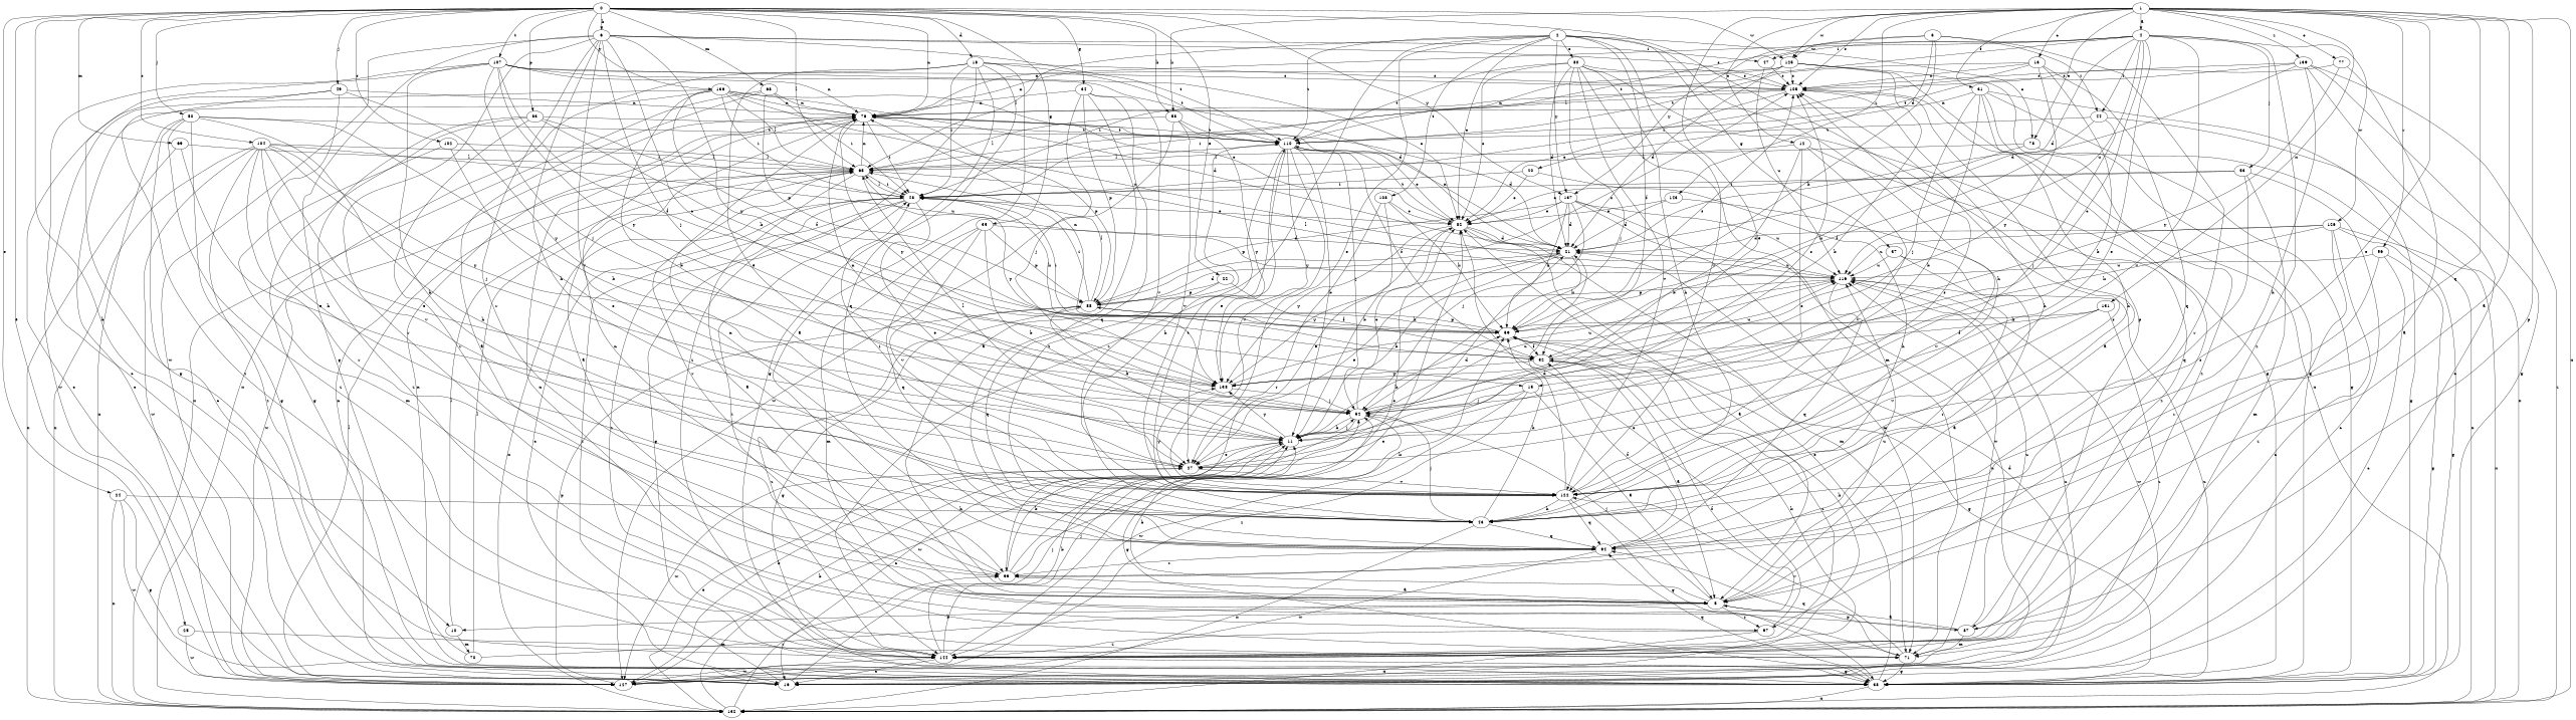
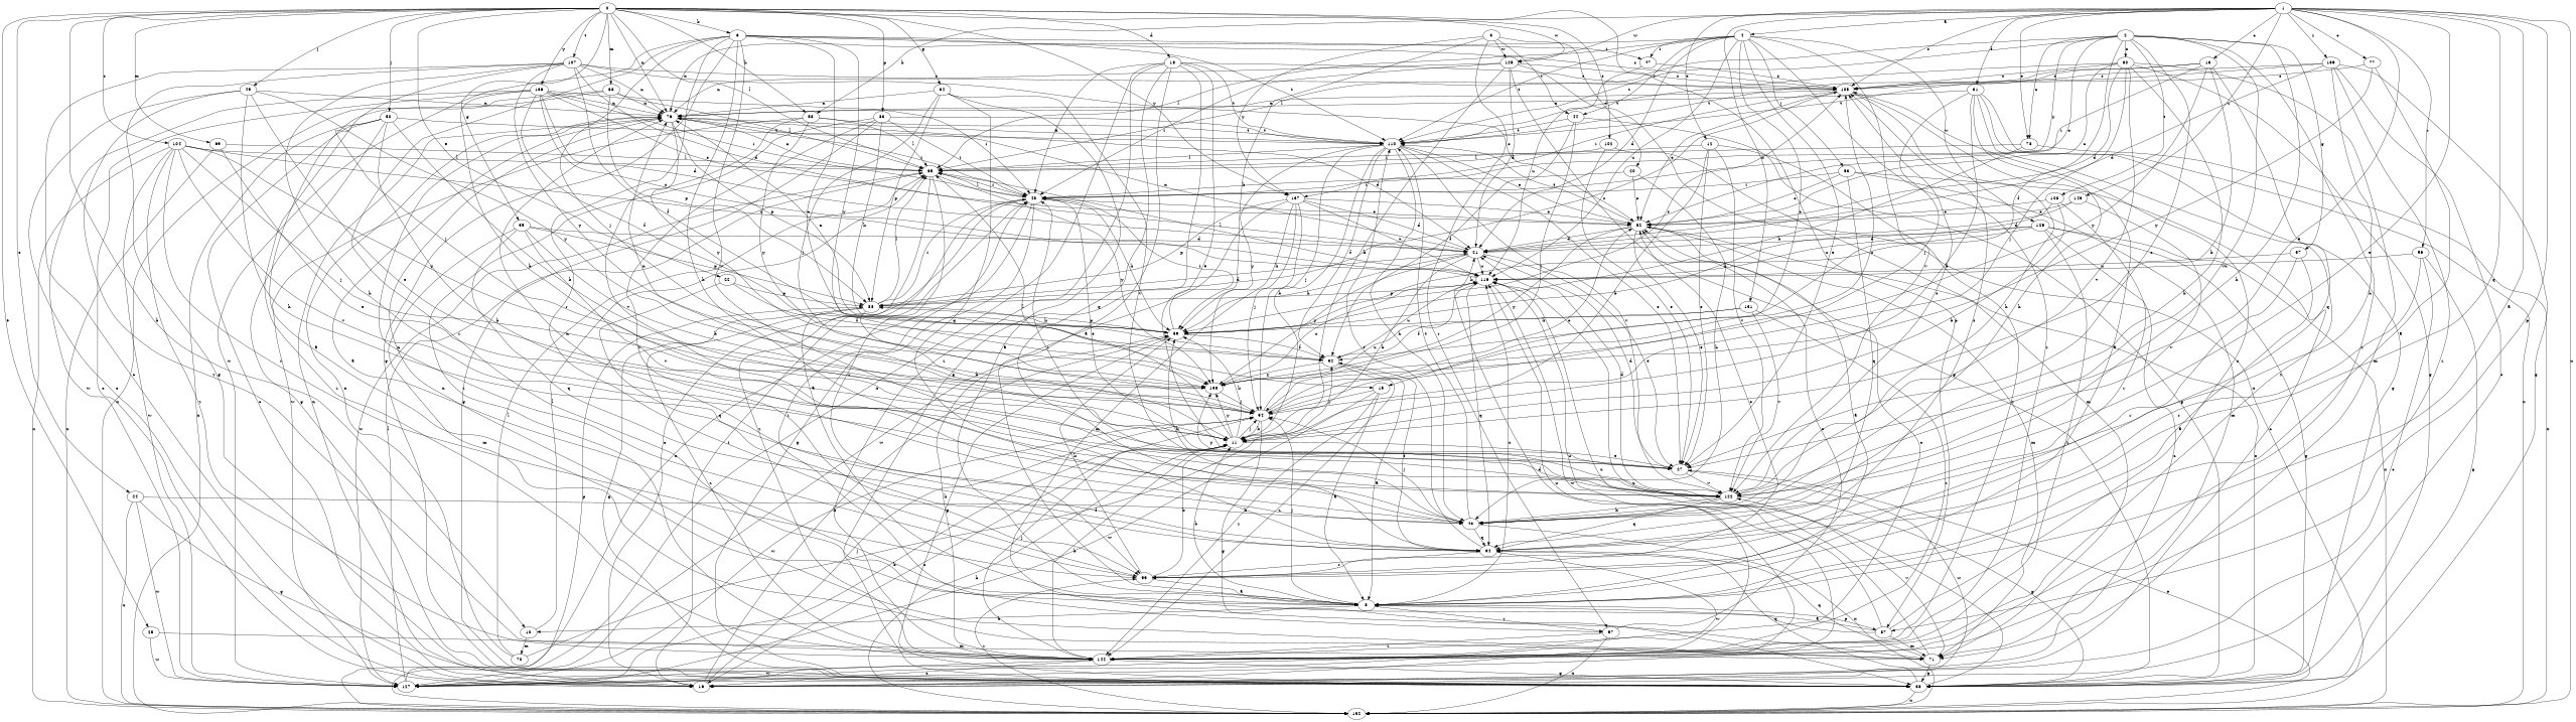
  strict digraph {
    0
    6
    10
    18
    22
    24
    25
    34
    35
    49
    50
    58
    65
    68
    69
    76
    83
    87
    102
    104
    107
    125
    136
    137
    105
    122
    43
    110
    97
    15
    47
    54
    38
    99
    127
    138
    70
    5
    27
    94
    132
    144
    48
    32
    88
    71
    21
    11
    16
    59
    116
    82
    1
    4
    12
    13
    31
    77
    78
    96
    131
    139
    143
    44
    53
    126
    2
    37
    80
    108
    3
    20
    0 -> 6 [label=b]
    0 -> 10 [label=b]
    0 -> 18 [label=d]
    0 -> 22 [label=e]
    0 -> 24 [label=e]
    0 -> 25 [label=e]
    0 -> 34 [label=g]
    0 -> 35 [label=g]
    0 -> 49 [label=j]
    0 -> 50 [label=j]
    0 -> 58 [label=k]
    0 -> 65 [label=l]
    0 -> 68 [label=m]
    0 -> 69 [label=m]
    0 -> 76 [label=n]
    0 -> 83 [label=p]
    0 -> 87 [label=p]
    0 -> 102 [label=s]
    0 -> 104 [label=s]
    0 -> 107 [label=t]
    0 -> 125 [label=w]
    0 -> 136 [label=y]
    0 -> 137 [label=y]
    6 -> 105 [label=s]
    6 -> 122 [label=v]
    6 -> 43 [label=h]
    6 -> 110 [label=t]
    6 -> 97 [label=r]
    6 -> 15 [label=c]
    6 -> 47 [label=i]
    6 -> 54 [label=j]
    6 -> 38 [label=g]
    6 -> 99 [label=r]
    6 -> 127 [label=w]
    6 -> 138 [label=y]
    10 -> 65 [label=l]
    10 -> 70 [label=m]
    18 -> 105 [label=s]
    18 -> 110 [label=t]
    18 -> 38 [label=g]
    18 -> 5 [label=a]
    18 -> 27 [label=e]
    18 -> 94 [label=q]
    18 -> 132 [label=x]
    18 -> 144 [label=z]
    18 -> 48 [label=i]
    22 -> 94 [label=q]
    22 -> 32 [label=f]
    22 -> 88 [label=p]
    24 -> 43 [label=h]
    24 -> 38 [label=g]
    24 -> 127 [label=w]
    24 -> 132 [label=x]
    25 -> 127 [label=w]
    25 -> 71 [label=m]
    34 -> 76 [label=n]
    34 -> 122 [label=v]
    34 -> 54 [label=j]
    34 -> 5 [label=a]
    34 -> 94 [label=q]
    34 -> 88 [label=p]
    35 -> 122 [label=v]
    35 -> 94 [label=q]
    35 -> 88 [label=p]
    35 -> 71 [label=m]
    35 -> 21 [label=d]
    35 -> 11 [label=b]
    49 -> 76 [label=n]
    49 -> 43 [label=h]
    49 -> 138 [label=y]
-   104 -> 27 [label=e]
+   49 -> 27 [label=e]
    49 -> 144 [label=z]
    49 -> 16 [label=c]
    50 -> 43 [label=h]
    50 -> 110 [label=t]
    50 -> 38 [label=g]
    50 -> 132 [label=x]
    50 -> 144 [label=z]
    50 -> 11 [label=b]
    50 -> 16 [label=c]
    58 -> 65 [label=l]
    58 -> 122 [label=v]
    58 -> 110 [label=t]
    58 -> 127 [label=w]
    58 -> 138 [label=y]
    65 -> 76 [label=n]
    65 -> 99 [label=r]
    65 -> 127 [label=w]
    65 -> 138 [label=y]
    65 -> 5 [label=a]
    65 -> 48 [label=i]
    68 -> 76 [label=n]
    68 -> 5 [label=a]
    68 -> 132 [label=x]
    68 -> 48 [label=i]
    68 -> 88 [label=p]
    69 -> 65 [label=l]
    69 -> 27 [label=e]
    69 -> 132 [label=x]
    76 -> 110 [label=t]
    76 -> 138 [label=y]
    76 -> 5 [label=a]
    76 -> 48 [label=i]
    76 -> 88 [label=p]
    76 -> 21 [label=d]
    83 -> 110 [label=t]
    83 -> 38 [label=g]
    83 -> 99 [label=r]
    83 -> 144 [label=z]
    83 -> 48 [label=i]
    83 -> 59 [label=k]
    87 -> 105 [label=s]
    87 -> 5 [label=a]
    87 -> 48 [label=i]
    87 -> 71 [label=m]
    87 -> 116 [label=u]
    102 -> 65 [label=l]
    102 -> 27 [label=e]
    102 -> 71 [label=m]
    104 -> 65 [label=l]
    104 -> 122 [label=v]
    104 -> 54 [label=j]
    104 -> 99 [label=r]
    104 -> 127 [label=w]
    104 -> 138 [label=y]
    104 -> 132 [label=x]
    104 -> 144 [label=z]
    104 -> 116 [label=u]
    107 -> 76 [label=n]
    107 -> 105 [label=s]
    107 -> 43 [label=h]
    107 -> 54 [label=j]
    107 -> 38 [label=g]
    107 -> 138 [label=y]
    107 -> 32 [label=f]
    107 -> 21 [label=d]
    107 -> 16 [label=c]
    107 -> 82 [label=o]
    125 -> 76 [label=n]
    125 -> 105 [label=s]
    125 -> 38 [label=g]
    125 -> 132 [label=x]
    125 -> 48 [label=i]
    125 -> 21 [label=d]
    125 -> 11 [label=b]
    136 -> 65 [label=l]
    136 -> 76 [label=n]
    136 -> 127 [label=w]
    136 -> 48 [label=i]
    136 -> 32 [label=f]
    136 -> 21 [label=d]
    136 -> 11 [label=b]
    136 -> 16 [label=c]
    136 -> 116 [label=u]
    136 -> 82 [label=o]
    137 -> 54 [label=j]
    137 -> 127 [label=w]
    137 -> 88 [label=p]
    137 -> 71 [label=m]
    137 -> 21 [label=d]
    137 -> 59 [label=k]
    137 -> 116 [label=u]
    137 -> 82 [label=o]
    105 -> 76 [label=n]
    105 -> 43 [label=h]
    105 -> 5 [label=a]
    105 -> 48 [label=i]
    105 -> 82 [label=o]
    122 -> 105 [label=s]
    122 -> 43 [label=h]
    122 -> 38 [label=g]
    122 -> 138 [label=y]
    122 -> 94 [label=q]
    122 -> 48 [label=i]
    122 -> 21 [label=d]
    43 -> 110 [label=t]
    43 -> 54 [label=j]
    43 -> 94 [label=q]
    43 -> 132 [label=x]
    43 -> 59 [label=k]
    110 -> 65 [label=l]
    110 -> 122 [label=v]
    110 -> 43 [label=h]
    110 -> 54 [label=j]
    110 -> 138 [label=y]
    110 -> 27 [label=e]
    110 -> 32 [label=f]
    110 -> 11 [label=b]
    110 -> 82 [label=o]
    97 -> 132 [label=x]
    97 -> 144 [label=z]
    97 -> 82 [label=o]
    15 -> 54 [label=j]
    15 -> 127 [label=w]
    15 -> 5 [label=a]
    15 -> 144 [label=z]
    47 -> 105 [label=s]
    47 -> 116 [label=u]
    54 -> 76 [label=n]
    54 -> 105 [label=s]
    54 -> 38 [label=g]
    54 -> 127 [label=w]
    54 -> 11 [label=b]
    54 -> 116 [label=u]
    54 -> 82 [label=o]
    38 -> 94 [label=q]
    38 -> 132 [label=x]
    38 -> 116 [label=u]
    38 -> 82 [label=o]
    99 -> 76 [label=n]
    99 -> 5 [label=a]
    99 -> 11 [label=b]
    99 -> 59 [label=k]
    99 -> 82 [label=o]
    127 -> 65 [label=l]
    127 -> 88 [label=p]
    127 -> 11 [label=b]
    127 -> 116 [label=u]
    138 -> 54 [label=j]
    138 -> 116 [label=u]
    70 -> 65 [label=l]
    70 -> 76 [label=n]
    70 -> 32 [label=f]
    5 -> 10 [label=b]
    5 -> 87 [label=p]
    5 -> 97 [label=r]
    5 -> 54 [label=j]
    5 -> 11 [label=b]
    5 -> 116 [label=u]
    27 -> 122 [label=v]
    27 -> 127 [label=w]
    27 -> 21 [label=d]
    94 -> 76 [label=n]
    94 -> 105 [label=s]
    94 -> 110 [label=t]
    94 -> 99 [label=r]
    94 -> 127 [label=w]
    94 -> 32 [label=f]
    132 -> 99 [label=r]
    132 -> 27 [label=e]
    132 -> 11 [label=b]
    144 -> 54 [label=j]
    144 -> 38 [label=g]
    144 -> 127 [label=w]
    144 -> 11 [label=b]
    144 -> 16 [label=c]
    144 -> 59 [label=k]
    144 -> 82 [label=o]
    48 -> 65 [label=l]
    48 -> 38 [label=g]
    48 -> 27 [label=e]
    48 -> 132 [label=x]
    48 -> 144 [label=z]
    48 -> 16 [label=c]
    48 -> 59 [label=k]
    48 -> 82 [label=o]
    32 -> 138 [label=y]
    32 -> 5 [label=a]
    32 -> 144 [label=z]
    32 -> 116 [label=u]
    88 -> 65 [label=l]
    88 -> 105 [label=s]
    88 -> 38 [label=g]
    88 -> 144 [label=z]
    88 -> 48 [label=i]
    88 -> 21 [label=d]
    88 -> 11 [label=b]
    88 -> 59 [label=k]
    71 -> 76 [label=n]
    71 -> 122 [label=v]
    71 -> 38 [label=g]
    71 -> 94 [label=q]
    71 -> 116 [label=u]
    21 -> 76 [label=n]
    21 -> 138 [label=y]
    21 -> 27 [label=e]
    21 -> 11 [label=b]
    21 -> 59 [label=k]
    21 -> 116 [label=u]
    11 -> 65 [label=l]
    11 -> 54 [label=j]
    11 -> 138 [label=y]
    11 -> 27 [label=e]
    11 -> 16 [label=c]
    11 -> 59 [label=k]
    16 -> 76 [label=n]
    16 -> 54 [label=j]
    16 -> 48 [label=i]
    16 -> 21 [label=d]
    16 -> 59 [label=k]
    59 -> 76 [label=n]
    59 -> 105 [label=s]
    59 -> 38 [label=g]
    59 -> 48 [label=i]
    59 -> 32 [label=f]
    59 -> 88 [label=p]
    116 -> 65 [label=l]
    116 -> 127 [label=w]
    116 -> 94 [label=q]
    116 -> 88 [label=p]
    82 -> 110 [label=t]
    82 -> 138 [label=y]
    82 -> 5 [label=a]
    82 -> 27 [label=e]
    82 -> 71 [label=m]
    82 -> 21 [label=d]
    1 -> 58 [label=k]
    1 -> 87 [label=p]
    1 -> 125 [label=w]
    1 -> 105 [label=s]
    1 -> 122 [label=e]
    1 -> 5 [label=a]
    1 -> 27 [label=e]
    1 -> 94 [label=q]
    1 -> 132 [label=x]
    1 -> 4 [label=a]
    1 -> 12 [label=c]
    1 -> 13 [label=c]
    1 -> 31 [label=f]
    1 -> 77 [label=o]
    1 -> 78 [label=o]
    1 -> 96 [label=r]
    1 -> 131 [label=x]
    1 -> 139 [label=z]
    1 -> 143 [label=z]
    4 -> 65 [label=l]
    4 -> 76 [label=n]
    4 -> 122 [label=v]
    4 -> 110 [label=t]
    4 -> 15 [label=c]
    4 -> 47 [label=i]
    4 -> 27 [label=e]
    4 -> 144 [label=z]
    4 -> 21 [label=d]
    4 -> 116 [label=u]
    4 -> 44 [label=i]
    4 -> 53 [label=j]
    4 -> 126 [label=w]
    12 -> 65 [label=l]
    12 -> 122 [label=v]
    12 -> 27 [label=e]
    12 -> 144 [label=z]
    12 -> 11 [label=b]
    13 -> 105 [label=s]
    13 -> 110 [label=t]
    13 -> 138 [label=y]
    13 -> 94 [label=q]
    13 -> 48 [label=i]
    13 -> 11 [label=b]
    31 -> 76 [label=n]
    31 -> 43 [label=h]
    31 -> 54 [label=j]
    31 -> 38 [label=g]
    31 -> 132 [label=x]
    31 -> 144 [label=z]
    31 -> 11 [label=b]
    77 -> 105 [label=s]
    77 -> 138 [label=y]
    77 -> 5 [label=a]
    78 -> 65 [label=l]
    78 -> 132 [label=x]
    78 -> 59 [label=k]
    96 -> 38 [label=g]
    96 -> 99 [label=r]
    96 -> 16 [label=c]
    96 -> 116 [label=u]
    131 -> 122 [label=v]
    131 -> 144 [label=z]
    131 -> 32 [label=f]
    131 -> 59 [label=k]
    139 -> 105 [label=s]
    139 -> 43 [label=h]
    139 -> 110 [label=t]
    139 -> 38 [label=g]
-   139 -> 132 [label=z]
+   139 -> 144 [label=z]
    139 -> 21 [label=d]
    139 -> 16 [label=c]
    143 -> 122 [label=v]
    143 -> 21 [label=d]
    143 -> 82 [label=o]
    44 -> 110 [label=t]
    44 -> 54 [label=j]
    44 -> 38 [label=g]
    44 -> 32 [label=f]
    53 -> 94 [label=q]
    53 -> 48 [label=i]
    53 -> 71 [label=m]
    53 -> 16 [label=c]
    53 -> 82 [label=o]
    126 -> 38 [label=g]
    126 -> 132 [label=x]
    126 -> 144 [label=z]
    126 -> 21 [label=d]
    126 -> 16 [label=c]
    126 -> 59 [label=k]
    126 -> 116 [label=u]
    2 -> 65 [label=l]
    2 -> 137 [label=y]
    2 -> 122 [label=v]
    2 -> 43 [label=h]
    2 -> 110 [label=t]
    2 -> 27 [label=e]
    2 -> 144 [label=z]
    2 -> 32 [label=f]
    2 -> 82 [label=o]
    2 -> 78 [label=o]
    2 -> 37 [label=g]
    2 -> 80 [label=o]
    2 -> 108 [label=t]
    37 -> 99 [label=r]
    37 -> 5 [label=a]
    37 -> 116 [label=u]
    80 -> 105 [label=s]
    80 -> 122 [label=v]
    80 -> 43 [label=h]
    80 -> 110 [label=t]
    80 -> 54 [label=j]
    80 -> 38 [label=g]
    80 -> 71 [label=m]
    80 -> 21 [label=d]
    80 -> 82 [label=o]
    108 -> 99 [label=r]
    108 -> 11 [label=b]
    108 -> 59 [label=k]
    108 -> 82 [label=o]
    3 -> 125 [label=w]
    3 -> 137 [label=y]
    3 -> 97 [label=r]
    3 -> 59 [label=k]
    3 -> 44 [label=i]
    3 -> 20 [label=d]
    20 -> 43 [label=h]
    20 -> 48 [label=i]
    20 -> 82 [label=o]
  }
